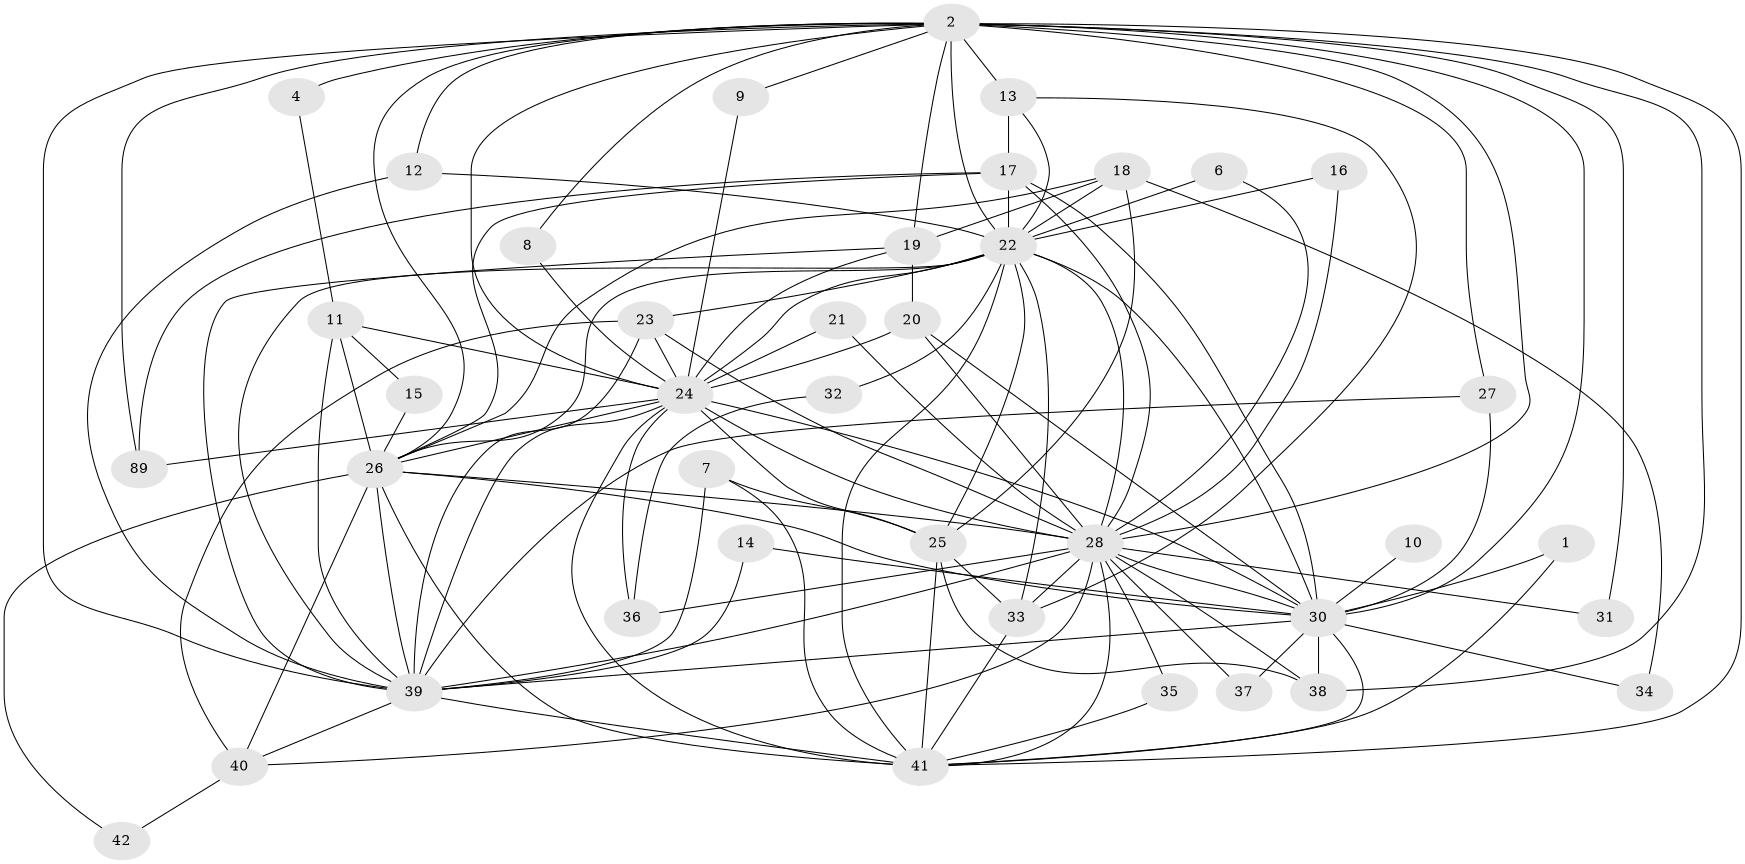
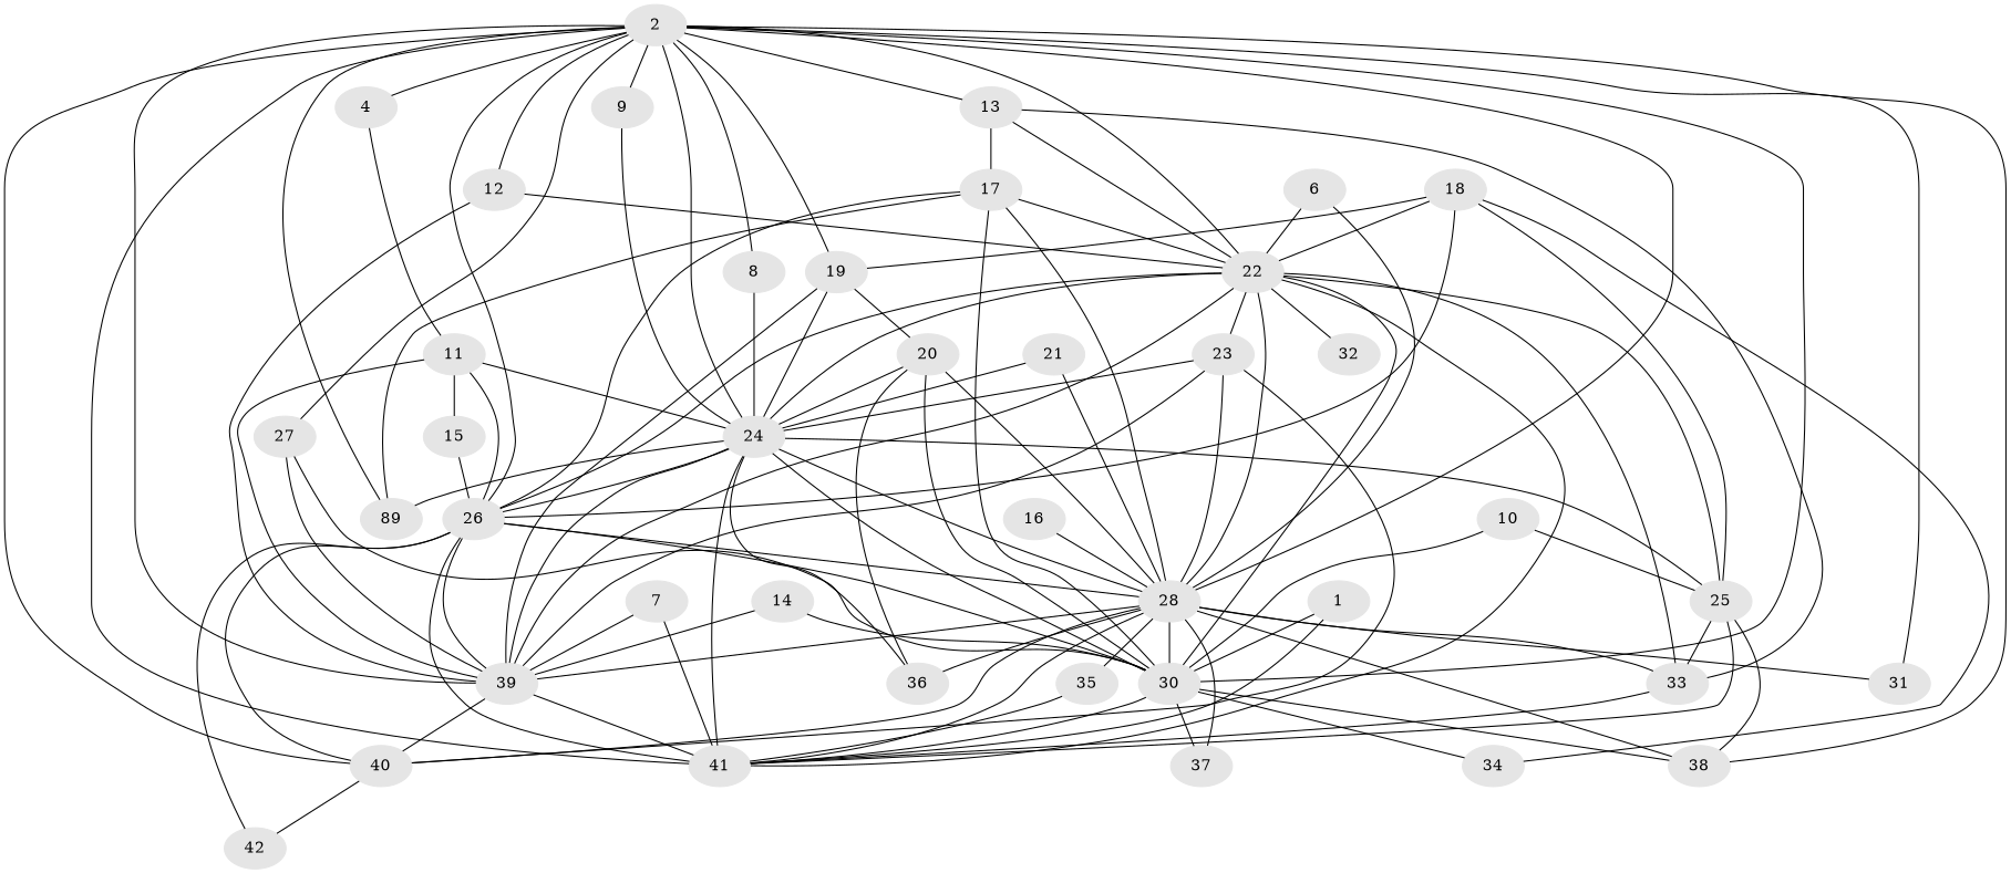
  graph {
    node [color=gray90 style=filled]
    edge [weight=1.0]
    1
    30
    41
    38
    39
    34
    37
    2
    4
    8
    9
    12
    13
    19
    22
    24
    26
    27
    28
    n20 [label=89]
    31
    40
    11
    17
    33
    20
    25
    23
    32
    36
    42
    35
    15
    6
    7
    10
    14
    16
    18
    21
    1 -- 30
    1 -- 41
    30 -- 41
    30 -- 38
-   30 -- 39 [weight=2.0]
    30 -- 34
    30 -- 37
    39 -- 41 [weight=2.0]
    39 -- 40
    2 -- 30 [weight=2.0]
    2 -- 41 [weight=3.0]
    2 -- 38
    2 -- 39 [weight=4.0]
    2 -- 4
    2 -- 8
    2 -- 9
    2 -- 12
    2 -- 13 [weight=2.0]
    2 -- 19
    2 -- 22 [weight=2.0]
    2 -- 24 [weight=2.0]
    2 -- 26 [weight=2.0]
    2 -- 27 [weight=2.0]
    2 -- 28 [weight=2.0]
    2 -- n20
    2 -- 31 [weight=3.0]
+   2 -- 40
    4 -- 11
    8 -- 24
    9 -- 24
    12 -- 39
    12 -- 22
    13 -- 22
    13 -- 17
    13 -- 33
    19 -- 39
    19 -- 24
    19 -- 20
    22 -- 30
    22 -- 41 [weight=2.0]
    22 -- 39 [weight=2.0]
    22 -- 24
    22 -- 26
    22 -- 28 [weight=2.0]
    22 -- 33
    22 -- 25
    22 -- 23
    22 -- 32
    24 -- 30
    24 -- 41 [weight=2.0]
    24 -- 39 [weight=3.0]
    24 -- 26
    24 -- 28 [weight=2.0]
    24 -- n20 [weight=2.0]
    24 -- 25
    24 -- 36
    26 -- 30
    26 -- 41
    26 -- 39 [weight=2.0]
    26 -- 28
    26 -- 40
    26 -- 42
    27 -- 30
    27 -- 39
    28 -- 30
    28 -- 41
    28 -- 38
    28 -- 39 [weight=2.0]
    28 -- 37
    28 -- 31
    28 -- 40
    28 -- 33
    28 -- 36
    28 -- 35
    40 -- 42
    11 -- 39
    11 -- 24
    11 -- 26
    11 -- 15
    17 -- 30
    17 -- 22
    17 -- 26
    17 -- 28
    17 -- n20
    33 -- 41
    20 -- 30
    20 -- 24
    20 -- 28
-   32 -- 36
+   20 -- 36
    25 -- 41
    25 -- 38
    25 -- 33
    23 -- 39
    23 -- 24
    23 -- 28 [weight=2.0]
    23 -- 40
    35 -- 41
    15 -- 26
    6 -- 22
    6 -- 28
    7 -- 41
    7 -- 39
    10 -- 30
-   7 -- 25
+   10 -- 25
    14 -- 30
    14 -- 39
-   16 -- 22
    16 -- 28
    18 -- 34
    18 -- 19
    18 -- 22
    18 -- 26
    18 -- 25
    21 -- 24
    21 -- 28
  }
